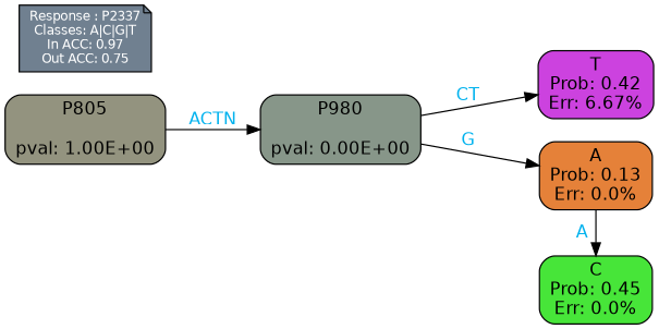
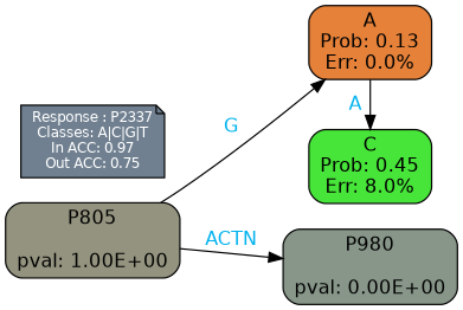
  digraph {
    rankdir=LR
    ranksep=equally
    splines=polylines
    node [color=black fontname=helvetica shape=box style="filled, rounded"]
    edge [fontcolor=deepskyblue2 fontname=helvetica]
-   n1 [fillcolor="#47e539" label="C\nProb: 0.45\nErr: 0.0%"]
-   n2 [fillcolor="#cc42df" label="T\nProb: 0.42\nErr: 6.67%"]
+   n1 [fillcolor="#47e539" label="C\nProb: 0.45\nErr: 8.0%"]
    n3 [fillcolor="#e58139" label="A\nProb: 0.13\nErr: 0.0%"]
    n4 [align=left fillcolor=slategray fontcolor=white fontsize=10 label="Response : P2337\nClasses: A|C|G|T\nIn ACC: 0.97\nOut ACC: 0.75\n" shape=note style=filled]
    n5 [fillcolor="#93937f" label="P805\n\npval: 1.00E+00"]
    n6 [fillcolor="#879689" label="P980\n\npval: 0.00E+00"]
    subgraph sub_1 {
      rank=same
      n1
-     n2
      n3
    }
    subgraph sub_2 {
      rank=same
      n4
      n5
    }
    n3 -> n1 [label=A]
-   n6 -> n3 [label=G]
+   n5 -> n3 [label=G]
    n5 -> n6 [label=ACTN]
-   n6 -> n2 [label=CT]
  }
